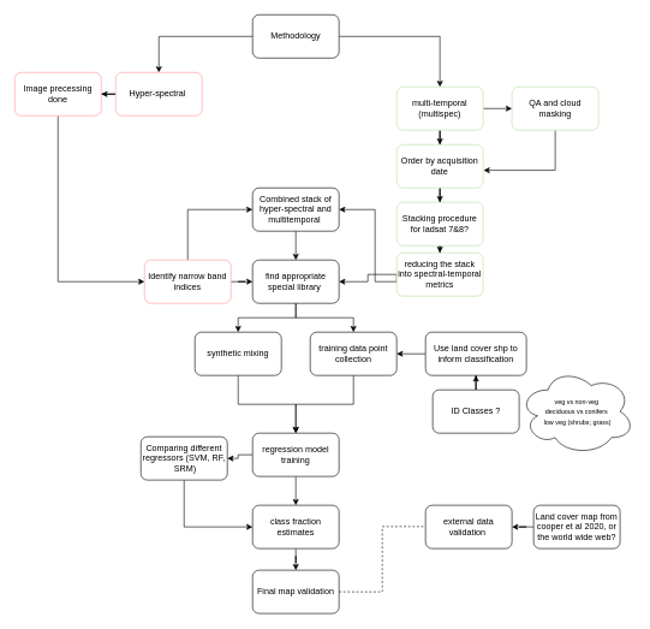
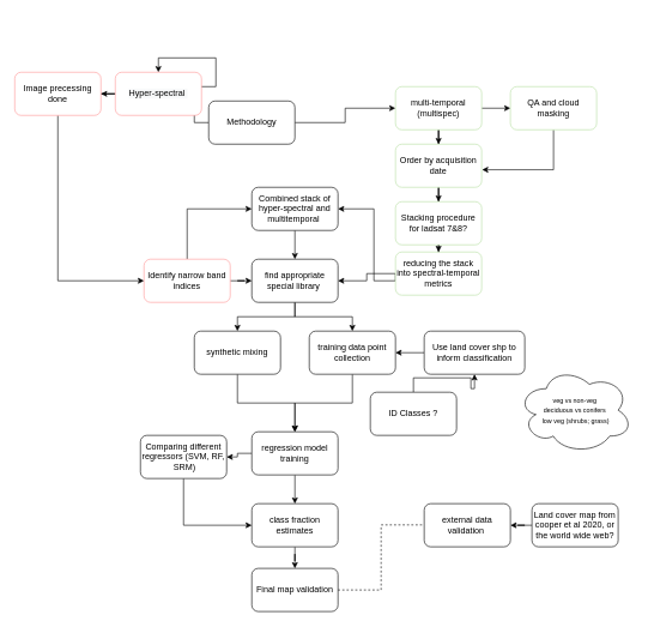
  <mxCell id="0" />
  <mxCell id="1" parent="0" />
  <mxCell id="2" value="" style="edgeStyle=orthogonalEdgeStyle;rounded=0;orthogonalLoop=1;jettySize=auto;html=1;" parent="1" source="4" target="9" edge="1"><mxGeometry relative="1" as="geometry" /></mxCell>
  <mxCell id="3" style="edgeStyle=orthogonalEdgeStyle;rounded=0;orthogonalLoop=1;jettySize=auto;html=1;entryX=0.5;entryY=0;entryDx=0;entryDy=0;" parent="1" source="4" target="6" edge="1"><mxGeometry relative="1" as="geometry" /></mxCell>
- <mxCell id="4" value="Methodology" style="rounded=1;whiteSpace=wrap;html=1;" parent="1" vertex="1"><mxGeometry x="350" y="20" width="120" height="60" as="geometry" /></mxCell>
+ <mxCell id="4" value="Methodology" style="rounded=1;whiteSpace=wrap;html=1;" parent="1" vertex="1"><mxGeometry x="290" y="140" width="120" height="60" as="geometry" /></mxCell>
  <mxCell id="5" style="edgeStyle=orthogonalEdgeStyle;rounded=0;orthogonalLoop=1;jettySize=auto;html=1;exitX=0;exitY=0.5;exitDx=0;exitDy=0;" parent="1" source="6" target="17" edge="1"><mxGeometry relative="1" as="geometry" /></mxCell>
  <mxCell id="6" value="&lt;span style=&quot;color: rgb(0, 0, 0); font-family: helvetica; font-size: 12px; font-style: normal; font-weight: normal; letter-spacing: normal; text-align: center; text-indent: 0px; text-transform: none; word-spacing: 0px; background-color: rgb(248, 249, 250); text-decoration: none; display: inline; float: none;&quot;&gt;Hyper-spectral&amp;nbsp;&lt;/span&gt;" style="whiteSpace=wrap;html=1;rounded=1;strokeColor=#FF9999;" parent="1" vertex="1"><mxGeometry x="160" y="100" width="120" height="60" as="geometry" /></mxCell>
  <mxCell id="7" value="" style="edgeStyle=orthogonalEdgeStyle;rounded=0;orthogonalLoop=1;jettySize=auto;html=1;" parent="1" source="9" target="11" edge="1"><mxGeometry relative="1" as="geometry" /></mxCell>
  <mxCell id="8" value="" style="edgeStyle=orthogonalEdgeStyle;rounded=0;orthogonalLoop=1;jettySize=auto;html=1;" parent="1" source="9" target="15" edge="1"><mxGeometry relative="1" as="geometry" /></mxCell>
  <mxCell id="9" value="multi-temporal&lt;br&gt;(multispec)" style="rounded=1;whiteSpace=wrap;html=1;strokeColor=#B9E0A5;" parent="1" vertex="1"><mxGeometry x="550" y="120" width="120" height="60" as="geometry" /></mxCell>
  <mxCell id="10" value="" style="edgeStyle=orthogonalEdgeStyle;rounded=0;orthogonalLoop=1;jettySize=auto;html=1;" parent="1" source="11" target="13" edge="1"><mxGeometry relative="1" as="geometry" /></mxCell>
  <mxCell id="11" value="Order by acquisition date" style="whiteSpace=wrap;html=1;rounded=1;strokeColor=#B9E0A5;" parent="1" vertex="1"><mxGeometry x="550" y="200" width="120" height="60" as="geometry" /></mxCell>
  <mxCell id="12" value="" style="edgeStyle=orthogonalEdgeStyle;rounded=0;orthogonalLoop=1;jettySize=auto;html=1;" parent="1" source="13" target="25" edge="1"><mxGeometry relative="1" as="geometry" /></mxCell>
  <mxCell id="13" value="Stacking procedure for ladsat 7&amp;amp;8?" style="whiteSpace=wrap;html=1;rounded=1;strokeColor=#B9E0A5;" parent="1" vertex="1"><mxGeometry x="550" y="280" width="120" height="60" as="geometry" /></mxCell>
  <mxCell id="14" value="" style="edgeStyle=orthogonalEdgeStyle;rounded=0;orthogonalLoop=1;jettySize=auto;html=1;entryX=1.005;entryY=0.593;entryDx=0;entryDy=0;entryPerimeter=0;exitX=0.5;exitY=1;exitDx=0;exitDy=0;" parent="1" source="15" target="11" edge="1"><mxGeometry relative="1" as="geometry"><mxPoint x="770" y="260" as="targetPoint" /></mxGeometry></mxCell>
  <mxCell id="15" value="QA and cloud masking" style="rounded=1;whiteSpace=wrap;html=1;strokeColor=#B9E0A5;" parent="1" vertex="1"><mxGeometry x="710" y="120" width="120" height="60" as="geometry" /></mxCell>
  <mxCell id="16" style="edgeStyle=orthogonalEdgeStyle;rounded=0;orthogonalLoop=1;jettySize=auto;html=1;exitX=0.5;exitY=1;exitDx=0;exitDy=0;entryX=0;entryY=0.5;entryDx=0;entryDy=0;" parent="1" source="17" target="35" edge="1"><mxGeometry relative="1" as="geometry" /></mxCell>
  <mxCell id="17" value="Image precessing done" style="rounded=1;whiteSpace=wrap;html=1;strokeColor=#FF9999;" parent="1" vertex="1"><mxGeometry x="20" y="100" width="120" height="60" as="geometry" /></mxCell>
  <mxCell id="18" style="edgeStyle=orthogonalEdgeStyle;rounded=0;orthogonalLoop=1;jettySize=auto;html=1;" parent="1" source="20" target="27" edge="1"><mxGeometry relative="1" as="geometry" /></mxCell>
  <mxCell id="19" style="edgeStyle=orthogonalEdgeStyle;rounded=0;orthogonalLoop=1;jettySize=auto;html=1;exitX=0.5;exitY=1;exitDx=0;exitDy=0;" parent="1" source="20" target="22" edge="1"><mxGeometry relative="1" as="geometry" /></mxCell>
  <mxCell id="20" value="find appropriate special library&amp;nbsp;" style="rounded=1;whiteSpace=wrap;html=1;" parent="1" vertex="1"><mxGeometry x="350" y="360" width="120" height="60" as="geometry" /></mxCell>
  <mxCell id="21" style="edgeStyle=orthogonalEdgeStyle;rounded=0;orthogonalLoop=1;jettySize=auto;html=1;exitX=0.5;exitY=1;exitDx=0;exitDy=0;" parent="1" source="22" target="30" edge="1"><mxGeometry relative="1" as="geometry" /></mxCell>
  <mxCell id="22" value="training data point collection" style="rounded=1;whiteSpace=wrap;html=1;" parent="1" vertex="1"><mxGeometry x="430" y="460" width="120" height="60" as="geometry" /></mxCell>
  <mxCell id="23" style="edgeStyle=orthogonalEdgeStyle;rounded=0;orthogonalLoop=1;jettySize=auto;html=1;exitX=0;exitY=0.5;exitDx=0;exitDy=0;" parent="1" source="25" target="20" edge="1"><mxGeometry relative="1" as="geometry" /></mxCell>
  <mxCell id="24" style="edgeStyle=orthogonalEdgeStyle;rounded=0;orthogonalLoop=1;jettySize=auto;html=1;exitX=0;exitY=0.5;exitDx=0;exitDy=0;entryX=1;entryY=0.5;entryDx=0;entryDy=0;" parent="1" source="25" target="44" edge="1"><mxGeometry relative="1" as="geometry"><Array as="points"><mxPoint x="520" y="390" /><mxPoint x="520" y="290" /></Array></mxGeometry></mxCell>
  <mxCell id="25" value="reducing the stack into spectral-temporal metrics" style="rounded=1;whiteSpace=wrap;html=1;strokeColor=#B9E0A5;" parent="1" vertex="1"><mxGeometry x="550" y="350" width="120" height="60" as="geometry" /></mxCell>
  <mxCell id="26" style="edgeStyle=orthogonalEdgeStyle;rounded=0;orthogonalLoop=1;jettySize=auto;html=1;exitX=0.5;exitY=1;exitDx=0;exitDy=0;" parent="1" source="27" target="30" edge="1"><mxGeometry relative="1" as="geometry"><mxPoint x="490.333" y="630" as="targetPoint" /></mxGeometry></mxCell>
  <mxCell id="27" value="synthetic mixing" style="rounded=1;whiteSpace=wrap;html=1;" parent="1" vertex="1"><mxGeometry x="270" y="460" width="120" height="60" as="geometry" /></mxCell>
  <mxCell id="28" value="" style="edgeStyle=orthogonalEdgeStyle;rounded=0;orthogonalLoop=1;jettySize=auto;html=1;" parent="1" source="30" target="32" edge="1"><mxGeometry relative="1" as="geometry" /></mxCell>
  <mxCell id="29" style="edgeStyle=orthogonalEdgeStyle;rounded=0;orthogonalLoop=1;jettySize=auto;html=1;exitX=0.5;exitY=1;exitDx=0;exitDy=0;" parent="1" source="30" target="37" edge="1"><mxGeometry relative="1" as="geometry" /></mxCell>
  <mxCell id="30" value="regression model training" style="rounded=1;whiteSpace=wrap;html=1;" parent="1" vertex="1"><mxGeometry x="350.003" y="600" width="120" height="60" as="geometry" /></mxCell>
  <mxCell id="31" style="edgeStyle=orthogonalEdgeStyle;rounded=0;orthogonalLoop=1;jettySize=auto;html=1;entryX=0;entryY=0.5;entryDx=0;entryDy=0;exitX=0.5;exitY=1;exitDx=0;exitDy=0;" parent="1" source="32" target="37" edge="1"><mxGeometry relative="1" as="geometry"><mxPoint x="250" y="670" as="targetPoint" /></mxGeometry></mxCell>
  <mxCell id="32" value="Comparing different regressors (SVM, RF, &amp;nbsp;SRM)" style="rounded=1;whiteSpace=wrap;html=1;" parent="1" vertex="1"><mxGeometry x="195" y="605" width="120" height="60" as="geometry" /></mxCell>
  <mxCell id="33" style="edgeStyle=orthogonalEdgeStyle;rounded=0;orthogonalLoop=1;jettySize=auto;html=1;exitX=1;exitY=0.5;exitDx=0;exitDy=0;" parent="1" source="35" target="20" edge="1"><mxGeometry relative="1" as="geometry" /></mxCell>
  <mxCell id="34" style="edgeStyle=orthogonalEdgeStyle;rounded=0;orthogonalLoop=1;jettySize=auto;html=1;exitX=0.5;exitY=0;exitDx=0;exitDy=0;entryX=0;entryY=0.5;entryDx=0;entryDy=0;" parent="1" source="35" target="44" edge="1"><mxGeometry relative="1" as="geometry" /></mxCell>
  <mxCell id="35" value="Identify narrow band indices" style="rounded=1;whiteSpace=wrap;html=1;strokeColor=#FF9999;" parent="1" vertex="1"><mxGeometry x="200" y="360" width="120" height="60" as="geometry" /></mxCell>
  <mxCell id="36" style="edgeStyle=orthogonalEdgeStyle;rounded=0;orthogonalLoop=1;jettySize=auto;html=1;exitX=0.5;exitY=1;exitDx=0;exitDy=0;" parent="1" source="37" target="38" edge="1"><mxGeometry relative="1" as="geometry" /></mxCell>
  <mxCell id="37" value="class fraction estimates" style="rounded=1;whiteSpace=wrap;html=1;" parent="1" vertex="1"><mxGeometry x="350" y="700" width="120" height="60" as="geometry" /></mxCell>
  <mxCell id="38" value="Final map validation" style="rounded=1;whiteSpace=wrap;html=1;" parent="1" vertex="1"><mxGeometry x="350" y="790" width="120" height="60" as="geometry" /></mxCell>
  <mxCell id="39" style="edgeStyle=orthogonalEdgeStyle;rounded=0;orthogonalLoop=1;jettySize=auto;html=1;exitX=0;exitY=0.5;exitDx=0;exitDy=0;" parent="1" source="40" target="22" edge="1"><mxGeometry relative="1" as="geometry" /></mxCell>
  <mxCell id="40" value="Use land cover shp to inform classification" style="rounded=1;whiteSpace=wrap;html=1;" parent="1" vertex="1"><mxGeometry x="590" y="460" width="140" height="60" as="geometry" /></mxCell>
  <mxCell id="41" style="edgeStyle=orthogonalEdgeStyle;rounded=0;orthogonalLoop=1;jettySize=auto;html=1;exitX=0.5;exitY=0;exitDx=0;exitDy=0;" parent="1" source="42" target="40" edge="1"><mxGeometry relative="1" as="geometry" /></mxCell>
- <mxCell id="42" value="ID Classes ?" style="rounded=1;whiteSpace=wrap;html=1;" parent="1" vertex="1"><mxGeometry x="600" y="540" width="120" height="60" as="geometry" /></mxCell>
+ <mxCell id="42" value="ID Classes ?" style="rounded=1;whiteSpace=wrap;html=1;" parent="1" vertex="1"><mxGeometry x="515" y="545" width="120" height="60" as="geometry" /></mxCell>
  <mxCell id="43" style="edgeStyle=orthogonalEdgeStyle;rounded=0;orthogonalLoop=1;jettySize=auto;html=1;exitX=0.5;exitY=1;exitDx=0;exitDy=0;" parent="1" source="44" target="20" edge="1"><mxGeometry relative="1" as="geometry" /></mxCell>
  <mxCell id="44" value="Combined stack of hyper-spectral and multitemporal&amp;nbsp;" style="rounded=1;whiteSpace=wrap;html=1;" parent="1" vertex="1"><mxGeometry x="350" y="260" width="120" height="60" as="geometry" /></mxCell>
  <mxCell id="45" value="external data validation&amp;nbsp;" style="rounded=1;whiteSpace=wrap;html=1;" parent="1" vertex="1"><mxGeometry x="590" y="700" width="120" height="60" as="geometry" /></mxCell>
  <mxCell id="46" style="edgeStyle=orthogonalEdgeStyle;rounded=0;orthogonalLoop=1;jettySize=auto;html=1;exitX=0;exitY=0.5;exitDx=0;exitDy=0;" parent="1" source="47" target="45" edge="1"><mxGeometry relative="1" as="geometry" /></mxCell>
  <mxCell id="47" value="Land cover map from cooper et al 2020, or the world wide web?" style="rounded=1;whiteSpace=wrap;html=1;" parent="1" vertex="1"><mxGeometry x="740" y="700" width="120" height="60" as="geometry" /></mxCell>
  <mxCell id="48" value="" style="endArrow=none;dashed=1;html=1;" parent="1" edge="1"><mxGeometry width="50" height="50" relative="1" as="geometry"><mxPoint x="530" y="729.5" as="sourcePoint" /><mxPoint x="590" y="729.5" as="targetPoint" /></mxGeometry></mxCell>
  <mxCell id="49" value="" style="endArrow=none;dashed=1;html=1;" parent="1" edge="1"><mxGeometry width="50" height="50" relative="1" as="geometry"><mxPoint x="530" y="820" as="sourcePoint" /><mxPoint x="530" y="730" as="targetPoint" /></mxGeometry></mxCell>
  <mxCell id="50" value="" style="endArrow=none;dashed=1;html=1;" parent="1" edge="1"><mxGeometry width="50" height="50" relative="1" as="geometry"><mxPoint x="470" y="820" as="sourcePoint" /><mxPoint x="530" y="820" as="targetPoint" /></mxGeometry></mxCell>
  <mxCell id="51" value="&lt;font style=&quot;font-size: 9px&quot;&gt;veg vs non-veg&lt;br&gt;deciduous vs conifers&lt;br&gt;&amp;nbsp;low veg (shrubs; grass)&lt;/font&gt;" style="ellipse;shape=cloud;whiteSpace=wrap;html=1;rounded=1;" parent="1" vertex="1"><mxGeometry x="720" y="510" width="160" height="120" as="geometry" /></mxCell>
